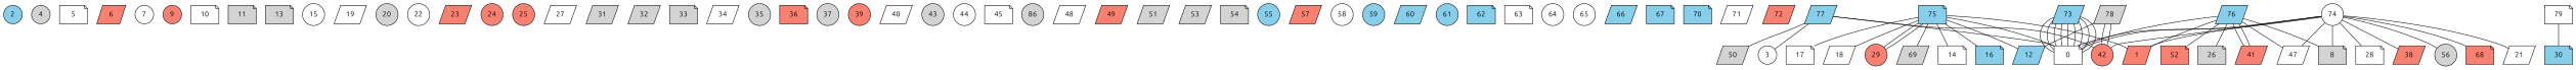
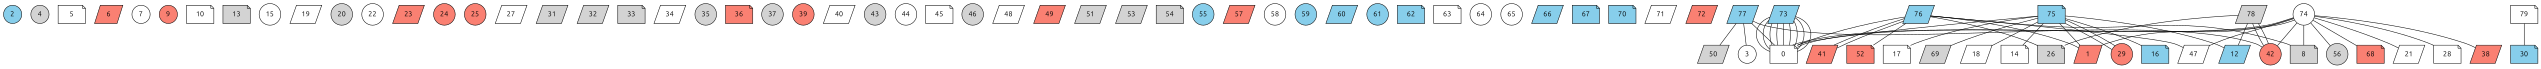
  graph {
    fontname=Ubuntu
    node [fillcolor=white fontname=Ubuntu shape=parallelogram style=filled]
    edge [fontname=Ubuntu]
    2 [fillcolor=skyblue shape=circle]
    4 [fillcolor=lightgrey shape=circle]
    5 [shape=note]
    6 [fillcolor=salmon]
    7 [shape=circle]
    9 [fillcolor=salmon shape=circle]
    10 [shape=note]
-   11 [fillcolor=lightgrey shape=note]
    13 [fillcolor=lightgrey shape=note]
    15 [shape=circle]
    19
    20 [fillcolor=lightgrey shape=circle]
    22 [shape=circle]
    23 [fillcolor=salmon]
    24 [fillcolor=salmon shape=circle]
    25 [fillcolor=salmon shape=circle]
    27
    31 [fillcolor=lightgrey]
    32 [fillcolor=lightgrey]
    33 [fillcolor=lightgrey shape=note]
    34
    35 [fillcolor=lightgrey shape=circle]
    36 [fillcolor=salmon shape=note]
    37 [fillcolor=lightgrey shape=circle]
    39 [fillcolor=salmon shape=circle]
    40
    43 [fillcolor=lightgrey shape=circle]
    44 [shape=circle]
    45 [shape=note]
-   46 [fillcolor=lightgrey shape=circle label=86]
+   46 [fillcolor=lightgrey shape=circle]
    48
    49 [fillcolor=salmon]
    51 [fillcolor=lightgrey]
    53 [fillcolor=lightgrey]
    54 [fillcolor=lightgrey shape=note]
    55 [fillcolor=skyblue shape=circle]
    57 [fillcolor=salmon]
    58 [shape=circle]
    59 [fillcolor=skyblue shape=circle]
    60 [fillcolor=skyblue]
    61 [fillcolor=skyblue shape=circle]
    62 [fillcolor=skyblue shape=note]
    63 [shape=note]
    64 [shape=circle]
    65 [shape=circle]
    66 [fillcolor=skyblue]
    67 [fillcolor=skyblue shape=note]
    70 [fillcolor=skyblue shape=note]
    71
    72 [fillcolor=salmon]
    73 [fillcolor=skyblue]
    0 [shape=note]
    74 [shape=circle]
    1 [fillcolor=salmon]
    8 [fillcolor=lightgrey shape=note]
    21
    28 [shape=note]
    38 [fillcolor=salmon]
    42 [fillcolor=salmon shape=circle]
    47
    56 [fillcolor=lightgrey shape=circle]
    68 [fillcolor=salmon shape=note]
    75 [fillcolor=skyblue shape=note]
    12 [fillcolor=skyblue]
    14 [shape=note]
    16 [fillcolor=skyblue shape=note]
    17 [shape=note]
    18
    29 [fillcolor=salmon shape=circle]
    69 [fillcolor=lightgrey]
    76 [fillcolor=skyblue]
    26 [fillcolor=lightgrey shape=note]
    41 [fillcolor=salmon]
    52 [fillcolor=salmon shape=note]
    77 [fillcolor=skyblue]
    3 [shape=circle]
    50 [fillcolor=lightgrey]
    78 [fillcolor=lightgrey]
    79 [shape=note]
    30 [fillcolor=skyblue shape=note]
    73 -- 0
    73 -- 0
    73 -- 0
    73 -- 0
    73 -- 0
    73 -- 0
    73 -- 0
    73 -- 0
    73 -- 0
    74 -- 0
    74 -- 0
    74 -- 1
    74 -- 8
    74 -- 21
    74 -- 28
    74 -- 38
    74 -- 42
    74 -- 47
    74 -- 56
    74 -- 68
    75 -- 0
    75 -- 1
    75 -- 12
    75 -- 14
    75 -- 16
    75 -- 17
    75 -- 18
    75 -- 29
    75 -- 29
    75 -- 69
    76 -- 0
    76 -- 1
    76 -- 8
    76 -- 47
    76 -- 26
    76 -- 41
    76 -- 41
    76 -- 52
    77 -- 0
    77 -- 42
    77 -- 3
    77 -- 50
    78 -- 42
    78 -- 42
    78 -- 12
+   78 -- 26
    79 -- 30
  }
